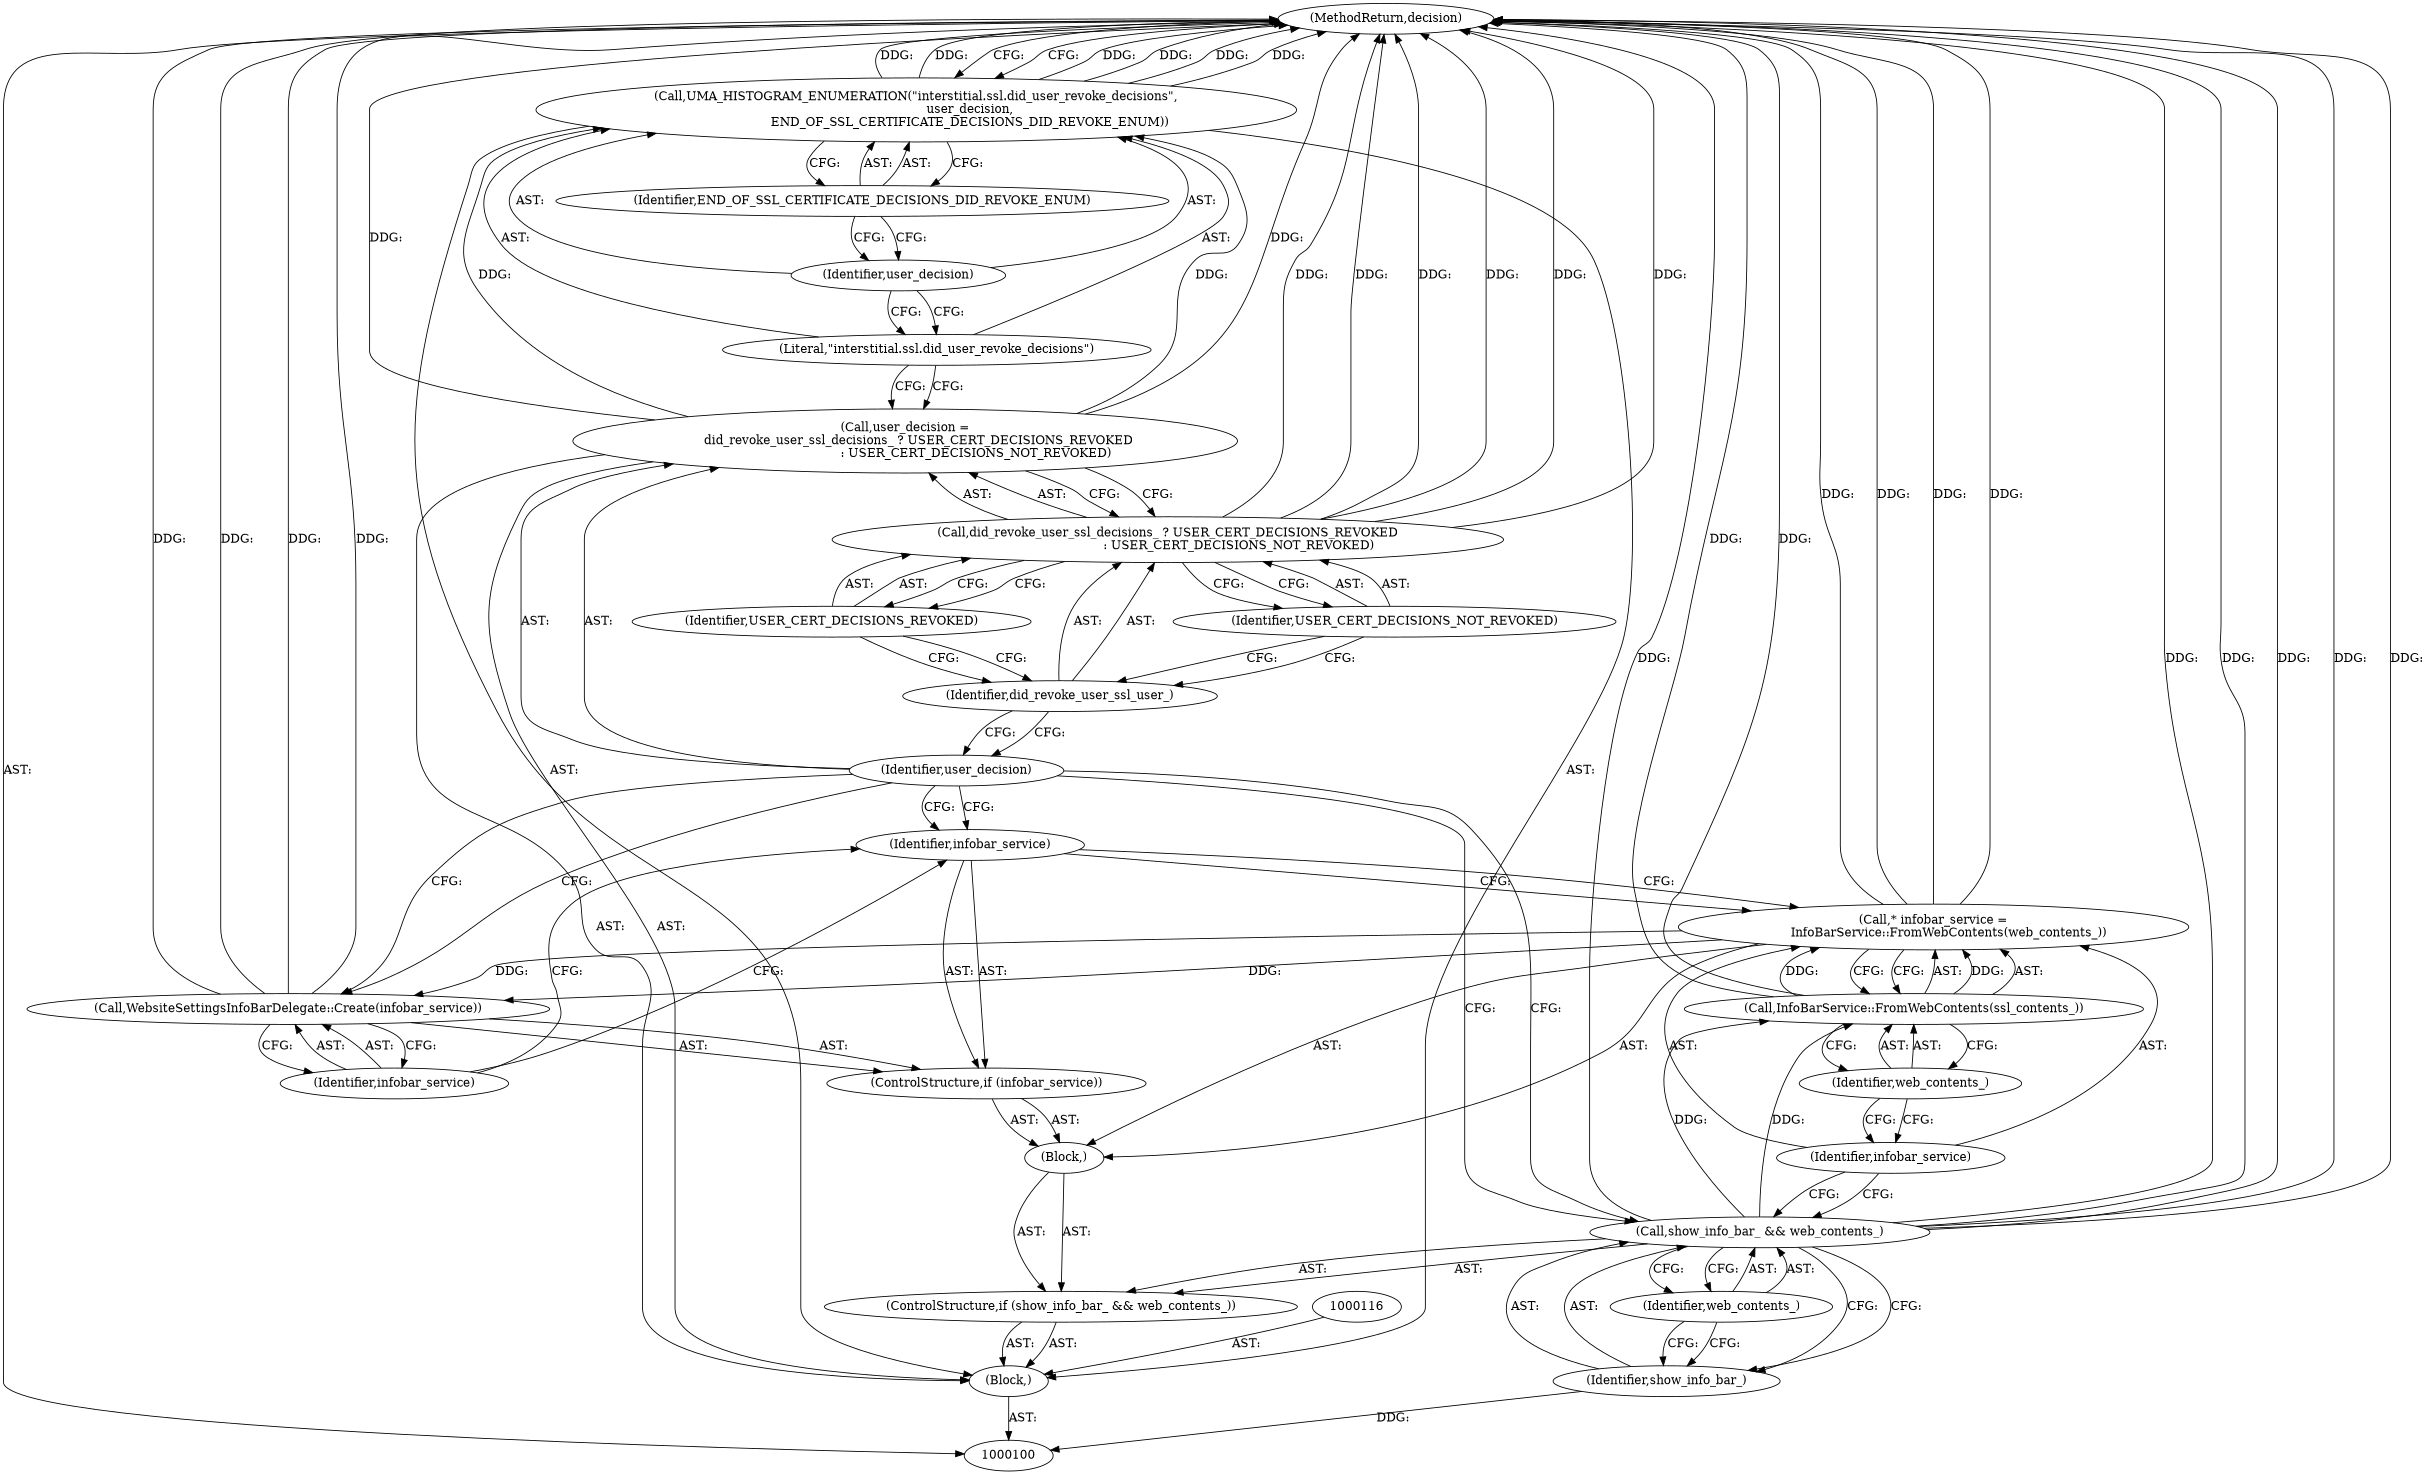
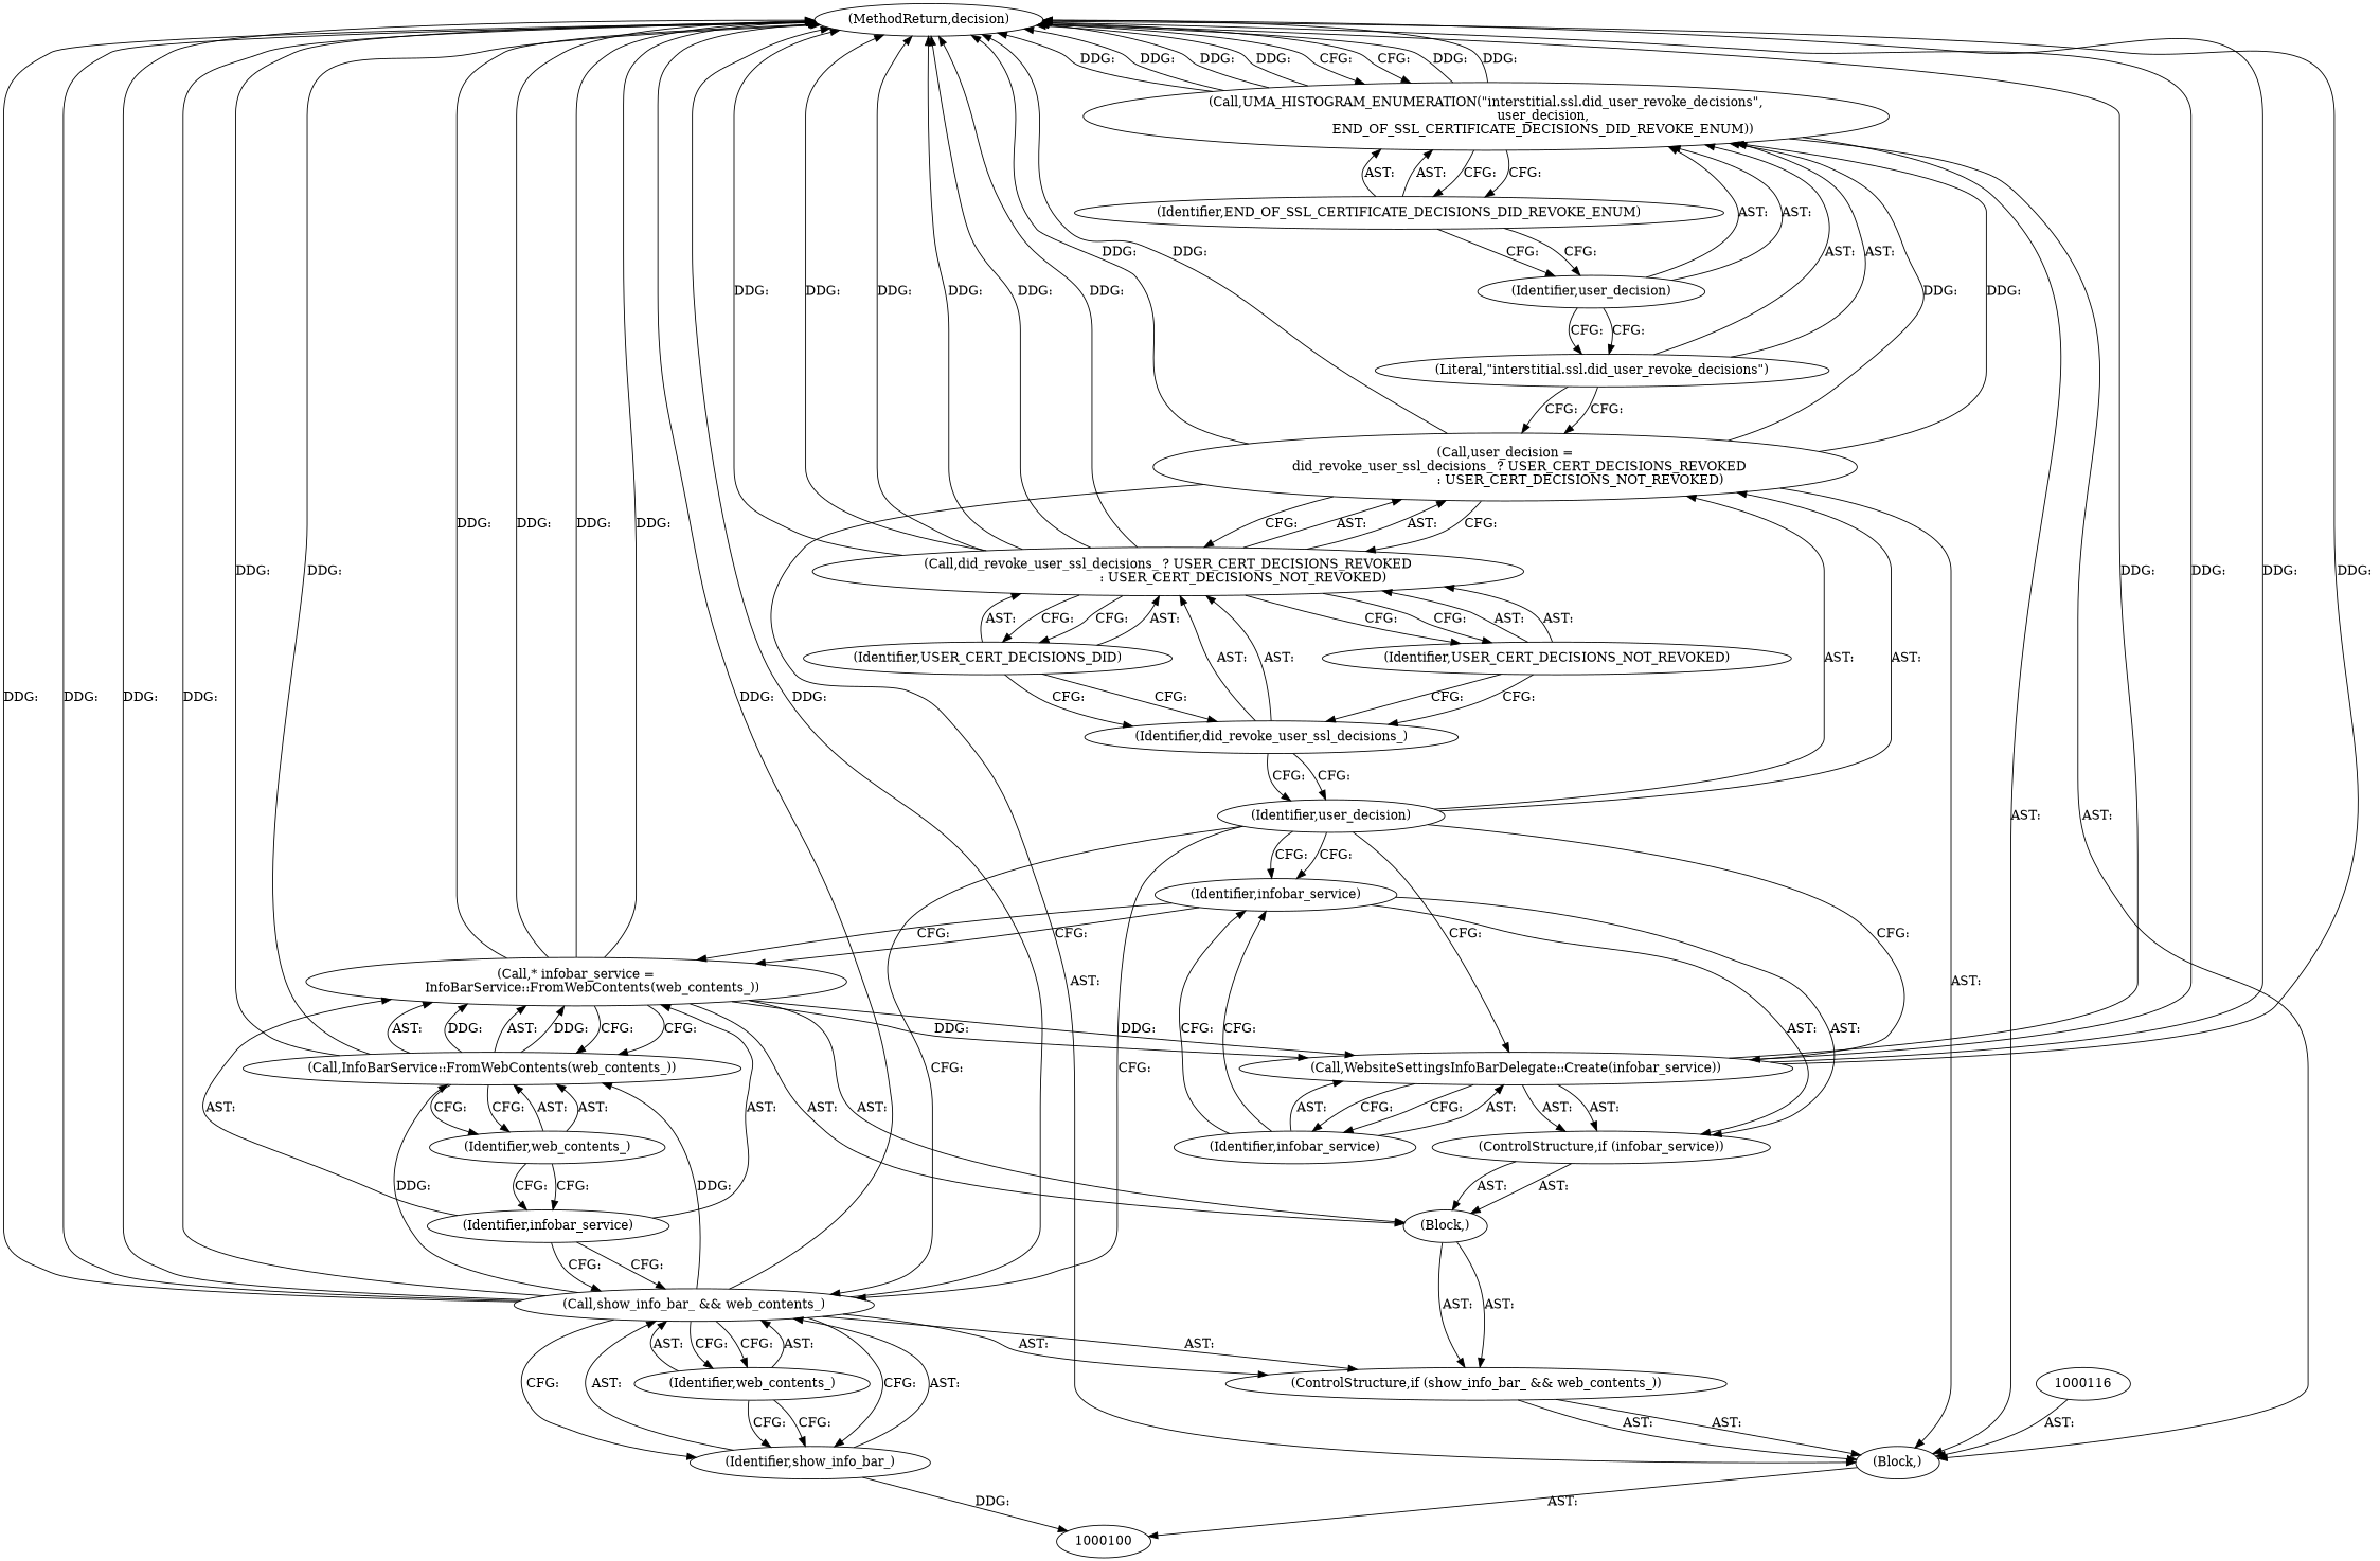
  digraph {
    n1 [label="(MethodReturn,decision)"]
    n2 [label="(Call,UMA_HISTOGRAM_ENUMERATION(\"interstitial.ssl.did_user_revoke_decisions\",\n                            user_decision,\n                            END_OF_SSL_CERTIFICATE_DECISIONS_DID_REVOKE_ENUM))"]
    1000100
    n4 [label="(Block,)"]
    n5 [label="(Identifier,END_OF_SSL_CERTIFICATE_DECISIONS_DID_REVOKE_ENUM)"]
-   n6 [label="(Identifier,USER_CERT_DECISIONS_REVOKED)"]
+   n6 [label="(Identifier,USER_CERT_DECISIONS_DID)"]
    n7 [label="(Call,did_revoke_user_ssl_decisions_ ? USER_CERT_DECISIONS_REVOKED\n                                     : USER_CERT_DECISIONS_NOT_REVOKED)"]
-   n8 [label="(Identifier,did_revoke_user_ssl_user_)"]
+   n8 [label="(Identifier,did_revoke_user_ssl_decisions_)"]
    n9 [label="(Identifier,USER_CERT_DECISIONS_NOT_REVOKED)"]
    n10 [label="(Call,user_decision =\n       did_revoke_user_ssl_decisions_ ? USER_CERT_DECISIONS_REVOKED\n                                     : USER_CERT_DECISIONS_NOT_REVOKED)"]
    n11 [label="(Identifier,user_decision)"]
    n12 [label="(Call,show_info_bar_ && web_contents_)"]
    n13 [label="(Call,WebsiteSettingsInfoBarDelegate::Create(infobar_service))"]
    n14 [label="(Identifier,infobar_service)"]
    n15 [label="(Identifier,user_decision)"]
    n16 [label="(Literal,\"interstitial.ssl.did_user_revoke_decisions\")"]
    n17 [label="(ControlStructure,if (show_info_bar_ && web_contents_))"]
    n18 [label="(Identifier,web_contents_)"]
    n19 [label="(Identifier,show_info_bar_)"]
-   n20 [label="(Call,InfoBarService::FromWebContents(ssl_contents_))"]
+   n20 [label="(Call,InfoBarService::FromWebContents(web_contents_))"]
    n21 [label="(Call,* infobar_service =\n        InfoBarService::FromWebContents(web_contents_))"]
    n22 [label="(Identifier,web_contents_)"]
    n23 [label="(Block,)"]
    n24 [label="(ControlStructure,if (infobar_service))"]
    n25 [label="(Identifier,infobar_service)"]
    n26 [label="(Identifier,infobar_service)"]
    1000116
    n1 -> n2 [label="CFG: "]
    n1 -> n2 [label="CFG: "]
-   n1 -> 1000100 [label="AST: "]
    n2 -> n1 [label="DDG: "]
    n2 -> n1 [label="DDG: "]
    n2 -> n1 [label="DDG: "]
    n2 -> n1 [label="DDG: "]
    n2 -> n1 [label="DDG: "]
    n2 -> n1 [label="DDG: "]
    n2 -> n4 [label="AST: "]
    n2 -> n4 [label="AST: "]
    n2 -> n5 [label="CFG: "]
    n2 -> n5 [label="CFG: "]
    n4 -> 1000100 [label="AST: "]
    n5 -> n2 [label="AST: "]
    n5 -> n2 [label="AST: "]
    n5 -> n15 [label="CFG: "]
    n5 -> n15 [label="CFG: "]
    n6 -> n7 [label="AST: "]
    n6 -> n7 [label="AST: "]
    n6 -> n8 [label="CFG: "]
    n6 -> n8 [label="CFG: "]
    n7 -> n1 [label="DDG: "]
    n7 -> n1 [label="DDG: "]
    n7 -> n1 [label="DDG: "]
    n7 -> n1 [label="DDG: "]
    n7 -> n1 [label="DDG: "]
    n7 -> n1 [label="DDG: "]
    n7 -> n6 [label="CFG: "]
    n7 -> n6 [label="CFG: "]
    n7 -> n9 [label="CFG: "]
    n7 -> n9 [label="CFG: "]
    n7 -> n10 [label="AST: "]
    n7 -> n10 [label="AST: "]
    n8 -> n7 [label="AST: "]
    n8 -> n7 [label="AST: "]
    n8 -> n11 [label="CFG: "]
    n8 -> n11 [label="CFG: "]
    n9 -> n7 [label="AST: "]
    n9 -> n7 [label="AST: "]
    n9 -> n8 [label="CFG: "]
    n9 -> n8 [label="CFG: "]
    n10 -> n1 [label="DDG: "]
    n10 -> n1 [label="DDG: "]
    n10 -> n2 [label="DDG: "]
    n10 -> n2 [label="DDG: "]
    n10 -> n4 [label="AST: "]
    n10 -> n4 [label="AST: "]
    n10 -> n7 [label="CFG: "]
    n10 -> n7 [label="CFG: "]
    n11 -> n10 [label="AST: "]
    n11 -> n10 [label="AST: "]
    n11 -> n12 [label="CFG: "]
    n11 -> n12 [label="CFG: "]
    n11 -> n13 [label="CFG: "]
    n11 -> n13 [label="CFG: "]
    n11 -> n14 [label="CFG: "]
    n11 -> n14 [label="CFG: "]
    n12 -> n1 [label="DDG: "]
    n12 -> n1 [label="DDG: "]
    n12 -> n1 [label="DDG: "]
    n12 -> n1 [label="DDG: "]
    n12 -> n1 [label="DDG: "]
    n12 -> n1 [label="DDG: "]
    n12 -> n17 [label="AST: "]
    n12 -> n17 [label="AST: "]
    n12 -> n18 [label="CFG: "]
    n12 -> n18 [label="CFG: "]
    n12 -> n19 [label="CFG: "]
    n12 -> n19 [label="CFG: "]
    n12 -> n20 [label="DDG: "]
    n12 -> n20 [label="DDG: "]
    n13 -> n1 [label="DDG: "]
    n13 -> n1 [label="DDG: "]
    n13 -> n1 [label="DDG: "]
    n13 -> n1 [label="DDG: "]
    n13 -> n24 [label="AST: "]
    n13 -> n24 [label="AST: "]
    n13 -> n25 [label="CFG: "]
    n13 -> n25 [label="CFG: "]
    n14 -> n21 [label="CFG: "]
    n14 -> n21 [label="CFG: "]
    n14 -> n24 [label="AST: "]
    n14 -> n24 [label="AST: "]
    n15 -> n2 [label="AST: "]
    n15 -> n2 [label="AST: "]
    n15 -> n16 [label="CFG: "]
    n15 -> n16 [label="CFG: "]
    n16 -> n2 [label="AST: "]
    n16 -> n2 [label="AST: "]
    n16 -> n10 [label="CFG: "]
    n16 -> n10 [label="CFG: "]
    n17 -> n4 [label="AST: "]
    n17 -> n4 [label="AST: "]
    n18 -> n12 [label="AST: "]
    n18 -> n12 [label="AST: "]
    n18 -> n19 [label="CFG: "]
    n18 -> n19 [label="CFG: "]
    n19 -> 1000100 [label="DDG: "]
    n19 -> n12 [label="AST: "]
    n19 -> n12 [label="AST: "]
    n20 -> n1 [label="DDG: "]
    n20 -> n1 [label="DDG: "]
    n20 -> n21 [label="AST: "]
    n20 -> n21 [label="DDG: "]
    n20 -> n21 [label="AST: "]
    n20 -> n21 [label="DDG: "]
    n20 -> n22 [label="CFG: "]
    n20 -> n22 [label="CFG: "]
    n21 -> n1 [label="DDG: "]
    n21 -> n1 [label="DDG: "]
    n21 -> n1 [label="DDG: "]
    n21 -> n1 [label="DDG: "]
    n21 -> n13 [label="DDG: "]
    n21 -> n13 [label="DDG: "]
    n21 -> n20 [label="CFG: "]
    n21 -> n20 [label="CFG: "]
    n21 -> n23 [label="AST: "]
    n21 -> n23 [label="AST: "]
    n22 -> n20 [label="AST: "]
    n22 -> n20 [label="AST: "]
    n22 -> n26 [label="CFG: "]
    n22 -> n26 [label="CFG: "]
    n23 -> n17 [label="AST: "]
    n23 -> n17 [label="AST: "]
    n24 -> n23 [label="AST: "]
    n24 -> n23 [label="AST: "]
    n25 -> n13 [label="AST: "]
    n25 -> n13 [label="AST: "]
    n25 -> n14 [label="CFG: "]
    n25 -> n14 [label="CFG: "]
    n26 -> n12 [label="CFG: "]
    n26 -> n12 [label="CFG: "]
    n26 -> n21 [label="AST: "]
    n26 -> n21 [label="AST: "]
    1000116 -> n4 [label="AST: "]
  }
